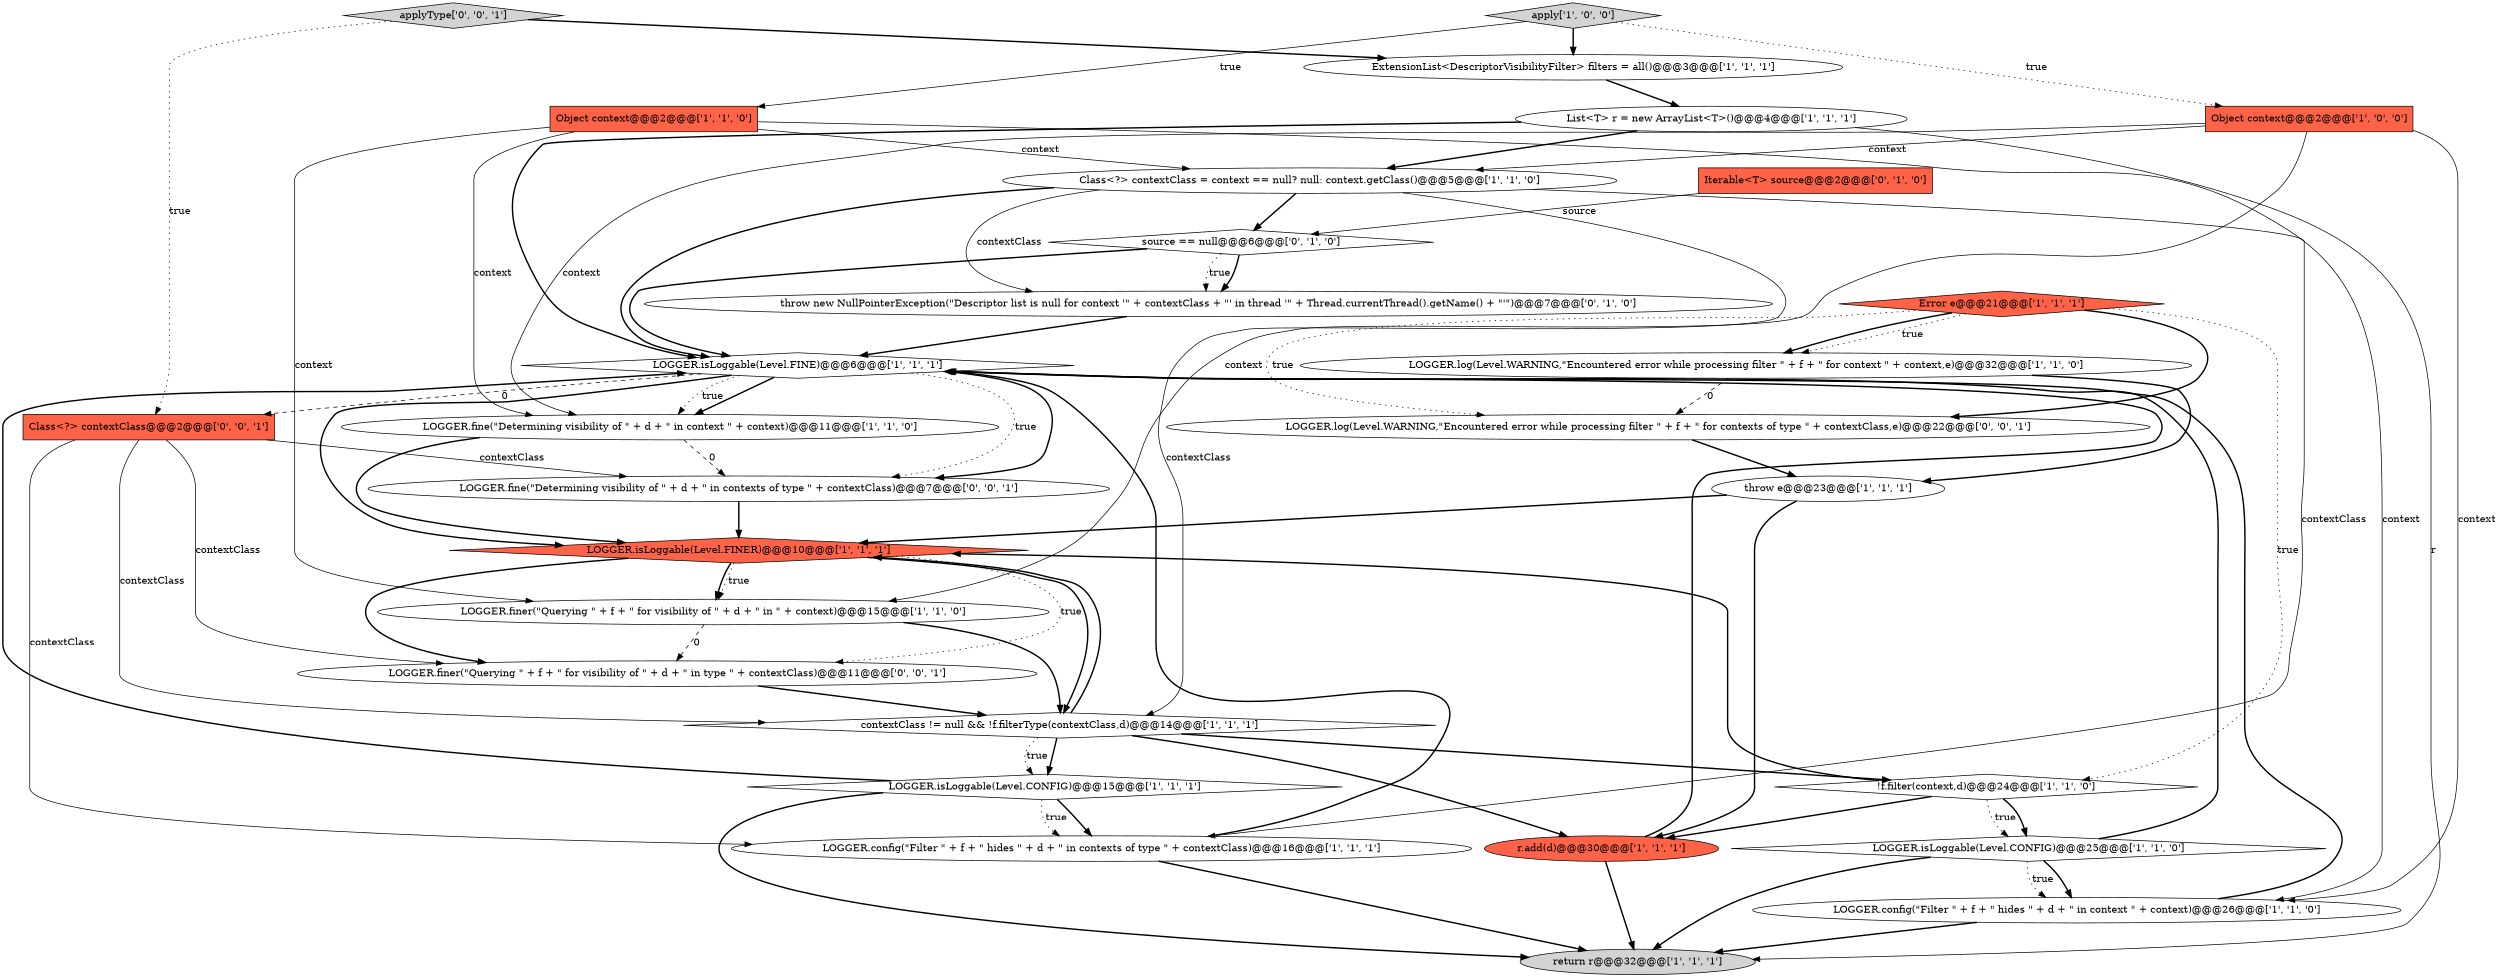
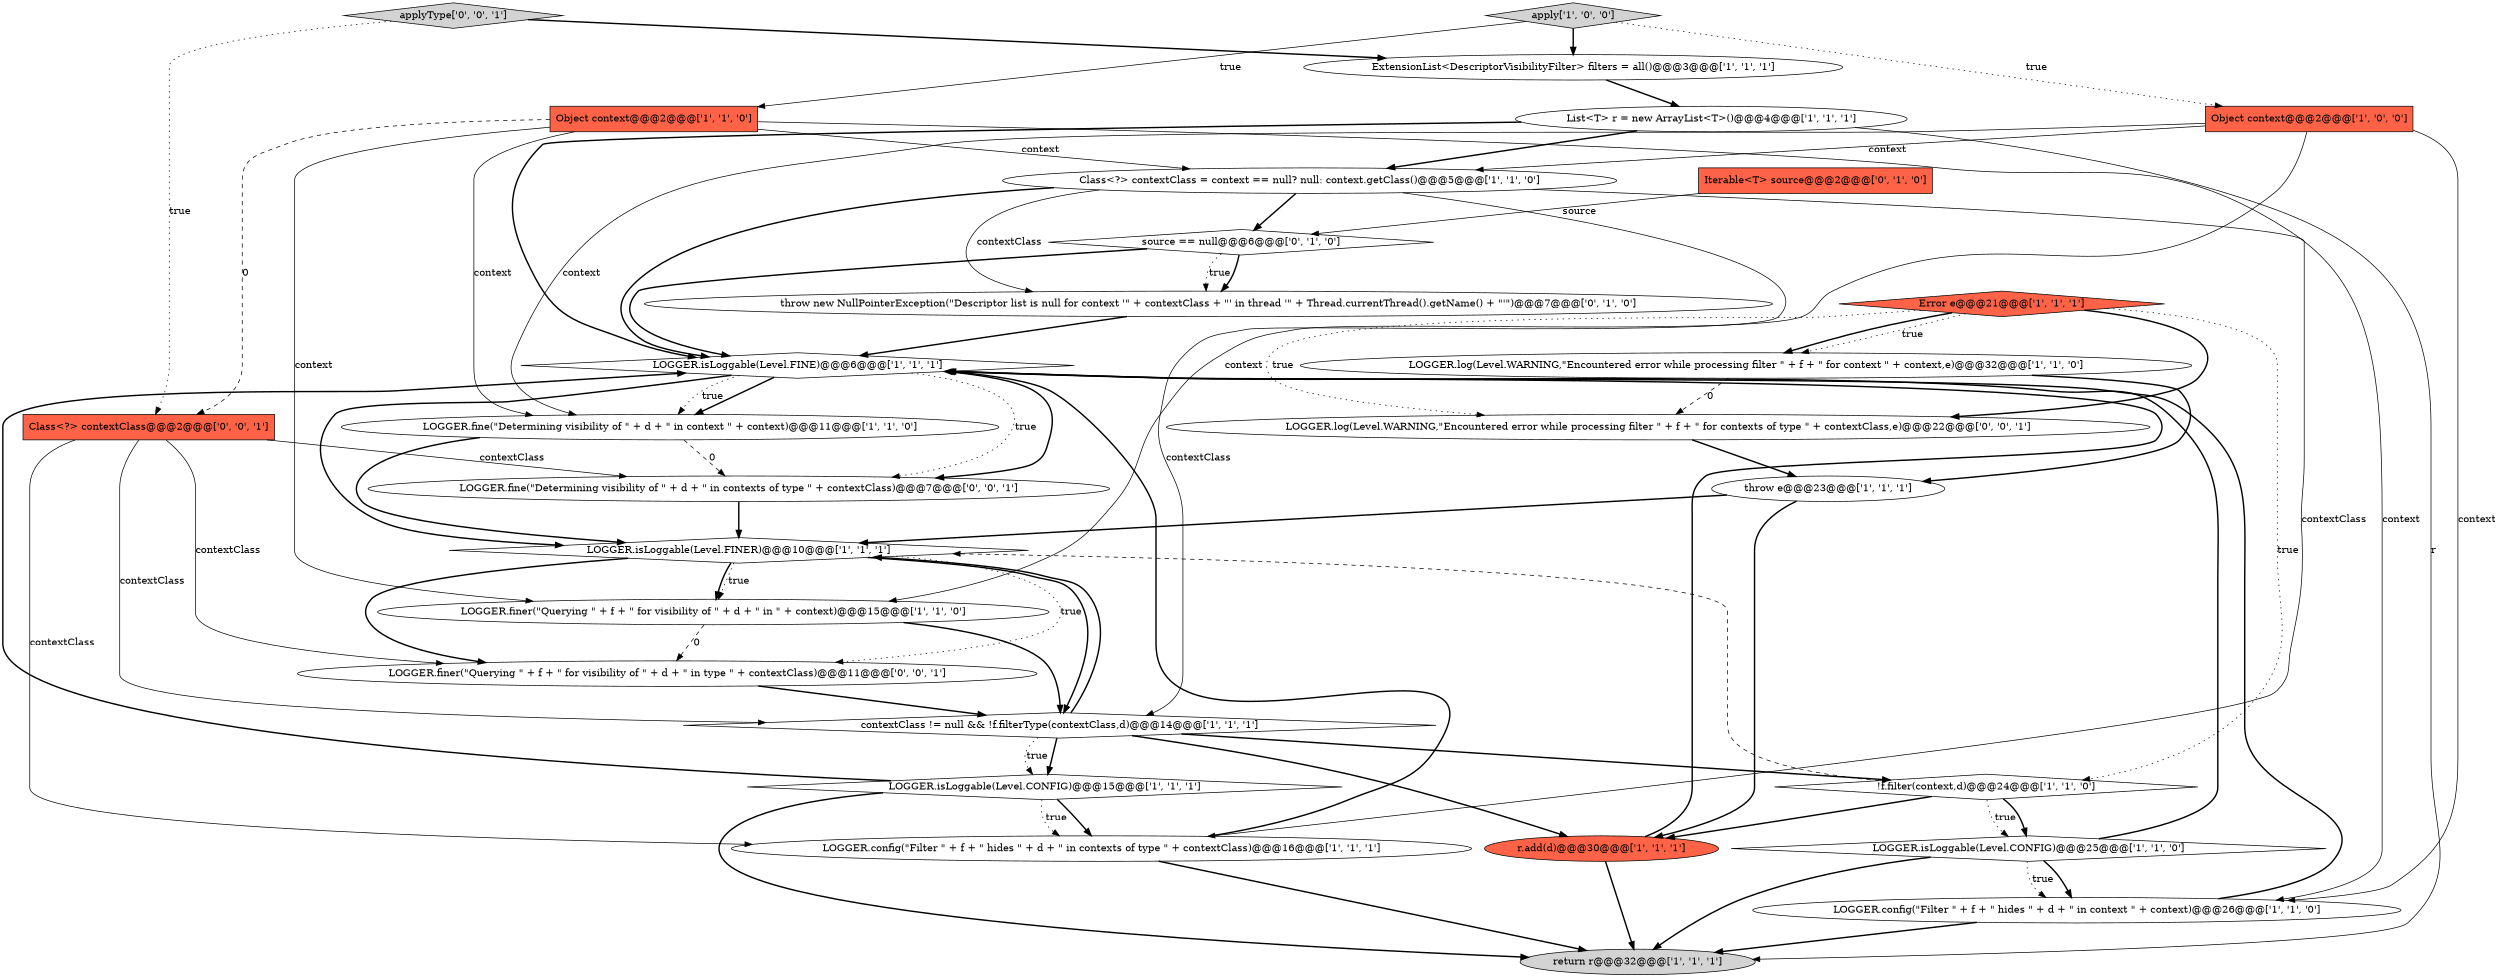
  digraph {
    node [fillcolor=white shape=ellipse style=filled]
    edge [style=bold]
    n1 [label="LOGGER.isLoggable(Level.FINE)@@@6@@@['1', '1', '1']" shape=diamond]
    n2 [label="LOGGER.fine(\"Determining visibility of \" + d + \" in contexts of type \" + contextClass)@@@7@@@['0', '0', '1']"]
-   n3 [fillcolor=tomato label="LOGGER.isLoggable(Level.FINER)@@@10@@@['1', '1', '1']" shape=diamond]
+   n3 [label="LOGGER.isLoggable(Level.FINER)@@@10@@@['1', '1', '1']" shape=diamond]
    n4 [label="LOGGER.fine(\"Determining visibility of \" + d + \" in context \" + context)@@@11@@@['1', '1', '0']"]
    n5 [label="contextClass != null && !f.filterType(contextClass,d)@@@14@@@['1', '1', '1']" shape=diamond]
    n6 [label="LOGGER.finer(\"Querying \" + f + \" for visibility of \" + d + \" in type \" + contextClass)@@@11@@@['0', '0', '1']"]
    n7 [label="LOGGER.finer(\"Querying \" + f + \" for visibility of \" + d + \" in \" + context)@@@15@@@['1', '1', '0']"]
    n8 [label="throw new NullPointerException(\"Descriptor list is null for context '\" + contextClass + \"' in thread '\" + Thread.currentThread().getName() + \"'\")@@@7@@@['0', '1', '0']"]
    n9 [fillcolor=tomato label="Iterable<T> source@@@2@@@['0', '1', '0']" shape=box]
    n10 [label="source == null@@@6@@@['0', '1', '0']" shape=diamond]
    n11 [fillcolor=tomato label="Object context@@@2@@@['1', '1', '0']" shape=box]
    n12 [label="Class<?> contextClass = context == null? null: context.getClass()@@@5@@@['1', '1', '0']"]
    n13 [label="LOGGER.config(\"Filter \" + f + \" hides \" + d + \" in context \" + context)@@@26@@@['1', '1', '0']"]
    n14 [fillcolor=tomato label="Class<?> contextClass@@@2@@@['0', '0', '1']" shape=box]
    n15 [label="ExtensionList<DescriptorVisibilityFilter> filters = all()@@@3@@@['1', '1', '1']"]
    n16 [label="List<T> r = new ArrayList<T>()@@@4@@@['1', '1', '1']"]
    n17 [fillcolor=tomato label="r.add(d)@@@30@@@['1', '1', '1']"]
    n18 [label="!f.filter(context,d)@@@24@@@['1', '1', '0']" shape=diamond]
    n19 [label="LOGGER.isLoggable(Level.CONFIG)@@@15@@@['1', '1', '1']" shape=diamond]
    n20 [fillcolor=lightgray label="return r@@@32@@@['1', '1', '1']"]
    n21 [label="LOGGER.isLoggable(Level.CONFIG)@@@25@@@['1', '1', '0']" shape=diamond]
    n22 [label="LOGGER.config(\"Filter \" + f + \" hides \" + d + \" in contexts of type \" + contextClass)@@@16@@@['1', '1', '1']"]
    n23 [label="throw e@@@23@@@['1', '1', '1']"]
    n24 [fillcolor=tomato label="Error e@@@21@@@['1', '1', '1']" shape=diamond]
    n25 [label="LOGGER.log(Level.WARNING,\"Encountered error while processing filter \" + f + \" for contexts of type \" + contextClass,e)@@@22@@@['0', '0', '1']"]
    n26 [label="LOGGER.log(Level.WARNING,\"Encountered error while processing filter \" + f + \" for context \" + context,e)@@@32@@@['1', '1', '0']"]
    n27 [fillcolor=lightgray label="apply['1', '0', '0']" shape=diamond]
    n28 [fillcolor=tomato label="Object context@@@2@@@['1', '0', '0']" shape=box]
    n29 [fillcolor=lightgray label="applyType['0', '0', '1']" shape=diamond]
    n1 -> n2
    n1 -> n2 [label=true style=dotted]
    n1 -> n3
    n1 -> n4
    n1 -> n4 [label=true style=dotted]
    n2 -> n3
    n3 -> n5
    n3 -> n6
    n3 -> n6 [label=true style=dotted]
    n3 -> n7
    n3 -> n7 [label=true style=dotted]
    n4 -> n2 [label=0 style=dashed]
    n4 -> n3
    n5 -> n3
    n5 -> n17
    n5 -> n18
    n5 -> n19
    n5 -> n19 [label=true style=dotted]
    n6 -> n5
    n7 -> n5
    n7 -> n6 [label=0 style=dashed]
    n8 -> n1
    n9 -> n10 [label=source style=solid]
    n10 -> n1
    n10 -> n8 [label=true style=dotted]
    n10 -> n8
    n11 -> n4 [label=context style=solid]
    n11 -> n7 [label=context style=solid]
    n11 -> n12 [label=context style=solid]
    n11 -> n13 [label=context style=solid]
-   n1 -> n14 [label=0 style=dashed]
+   n11 -> n14 [label=0 style=dashed]
    n12 -> n1
    n12 -> n5 [label=contextClass style=solid]
    n12 -> n8 [label=contextClass style=solid]
    n12 -> n10
    n12 -> n22 [label=contextClass style=solid]
    n13 -> n1
    n13 -> n20
    n14 -> n2 [label=contextClass style=solid]
    n14 -> n5 [label=contextClass style=solid]
    n14 -> n6 [label=contextClass style=solid]
    n14 -> n22 [label=contextClass style=solid]
    n15 -> n16
    n16 -> n1
    n16 -> n12
    n16 -> n20 [label=r style=solid]
    n17 -> n1
    n17 -> n20
-   n18 -> n3
+   n18 -> n3 [style=dashed]
    n18 -> n17
    n18 -> n21 [label=true style=dotted]
    n18 -> n21
    n19 -> n1
    n19 -> n20
    n19 -> n22
    n19 -> n22 [label=true style=dotted]
    n21 -> n1
    n21 -> n13
    n21 -> n13 [label=true style=dotted]
    n21 -> n20
    n22 -> n1
    n22 -> n20
    n23 -> n3
    n23 -> n17
    n24 -> n18 [label=true style=dotted]
    n24 -> n25
    n24 -> n25 [label=true style=dotted]
    n24 -> n26
    n24 -> n26 [label=true style=dotted]
    n25 -> n23
    n26 -> n23
    n26 -> n25 [label=0 style=dashed]
    n27 -> n11 [label=true style=solid]
    n27 -> n15
    n27 -> n28 [label=true style=dotted]
    n28 -> n4 [label=context style=solid]
    n28 -> n7 [label=context style=solid]
    n28 -> n12 [label=context style=solid]
    n28 -> n13 [label=context style=solid]
    n29 -> n14 [label=true style=dotted]
    n29 -> n15
  }
